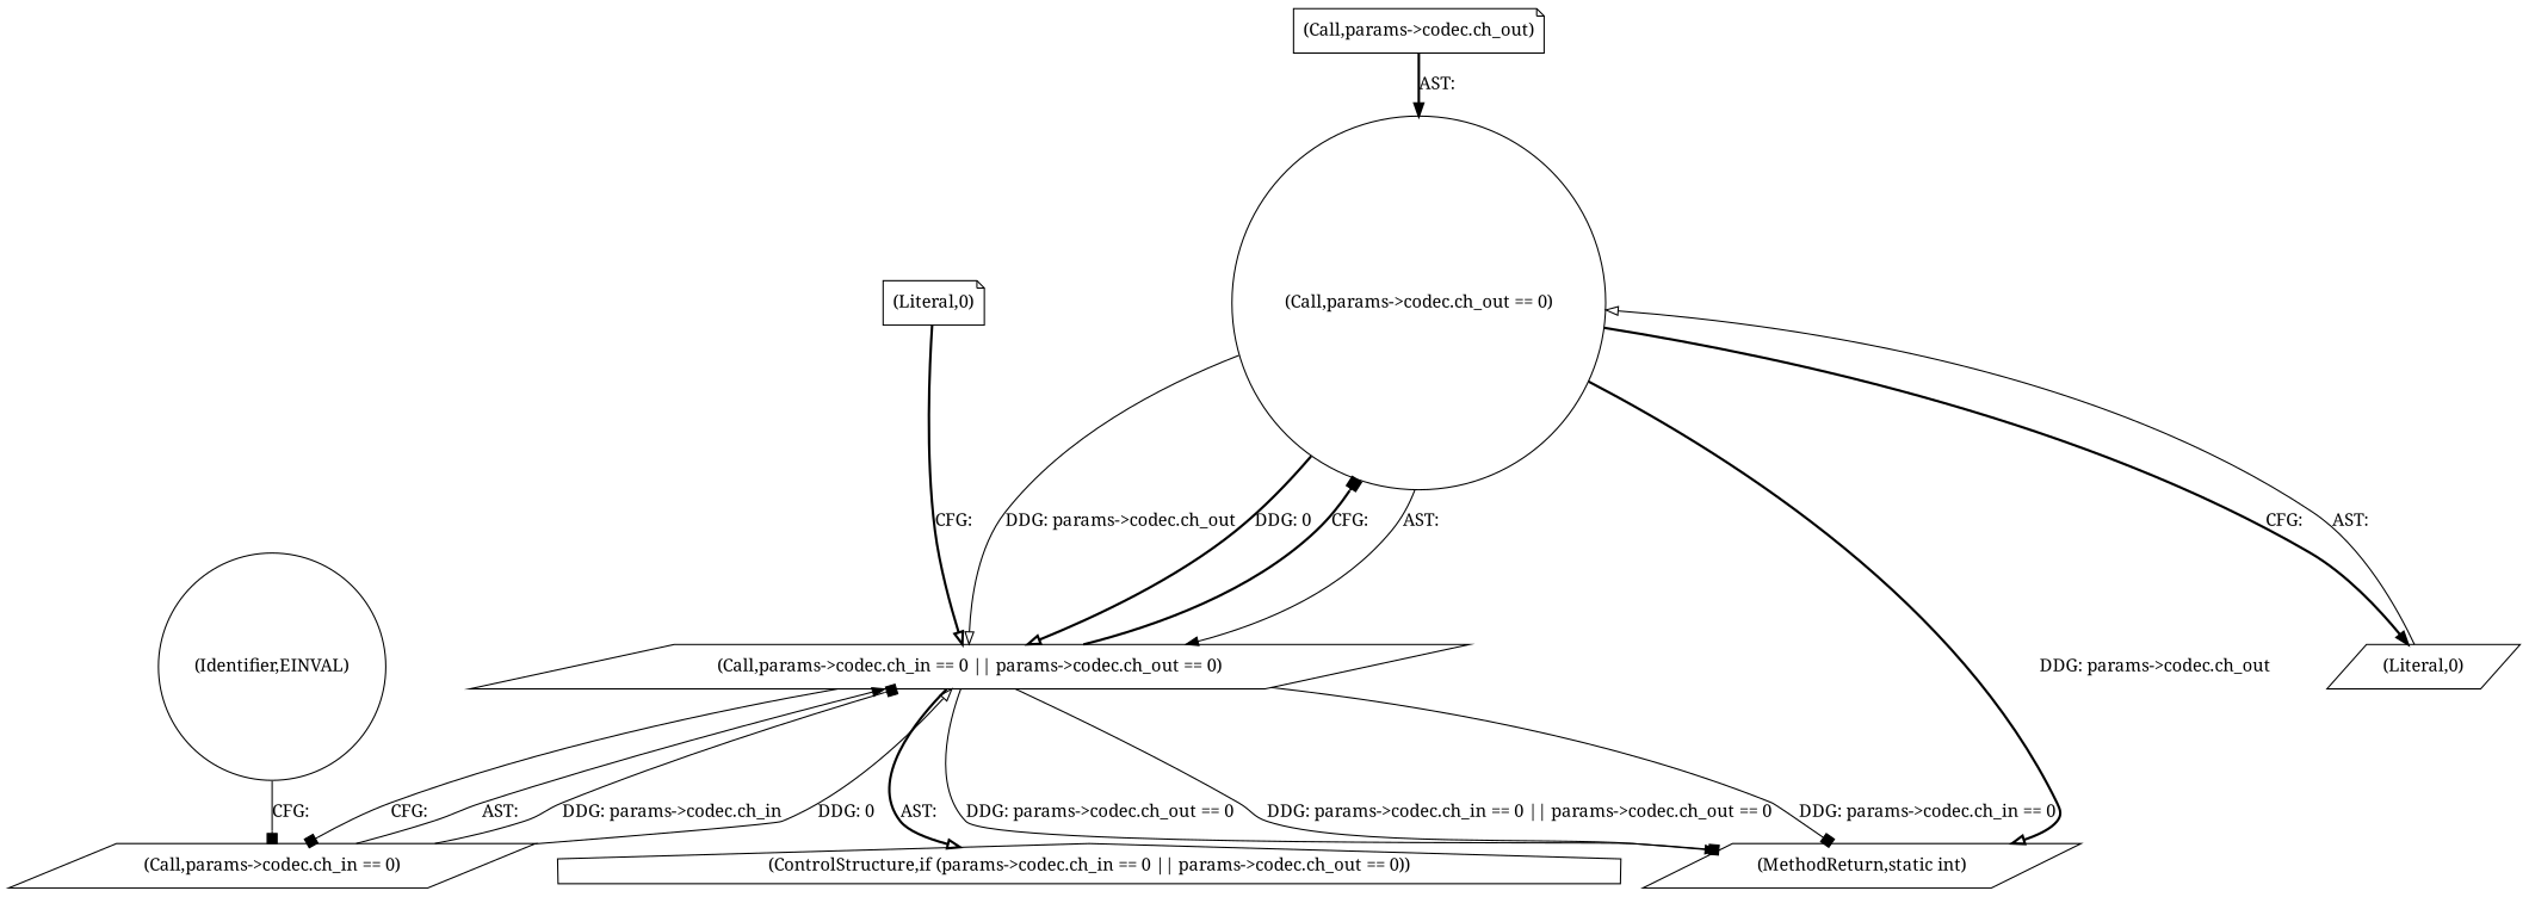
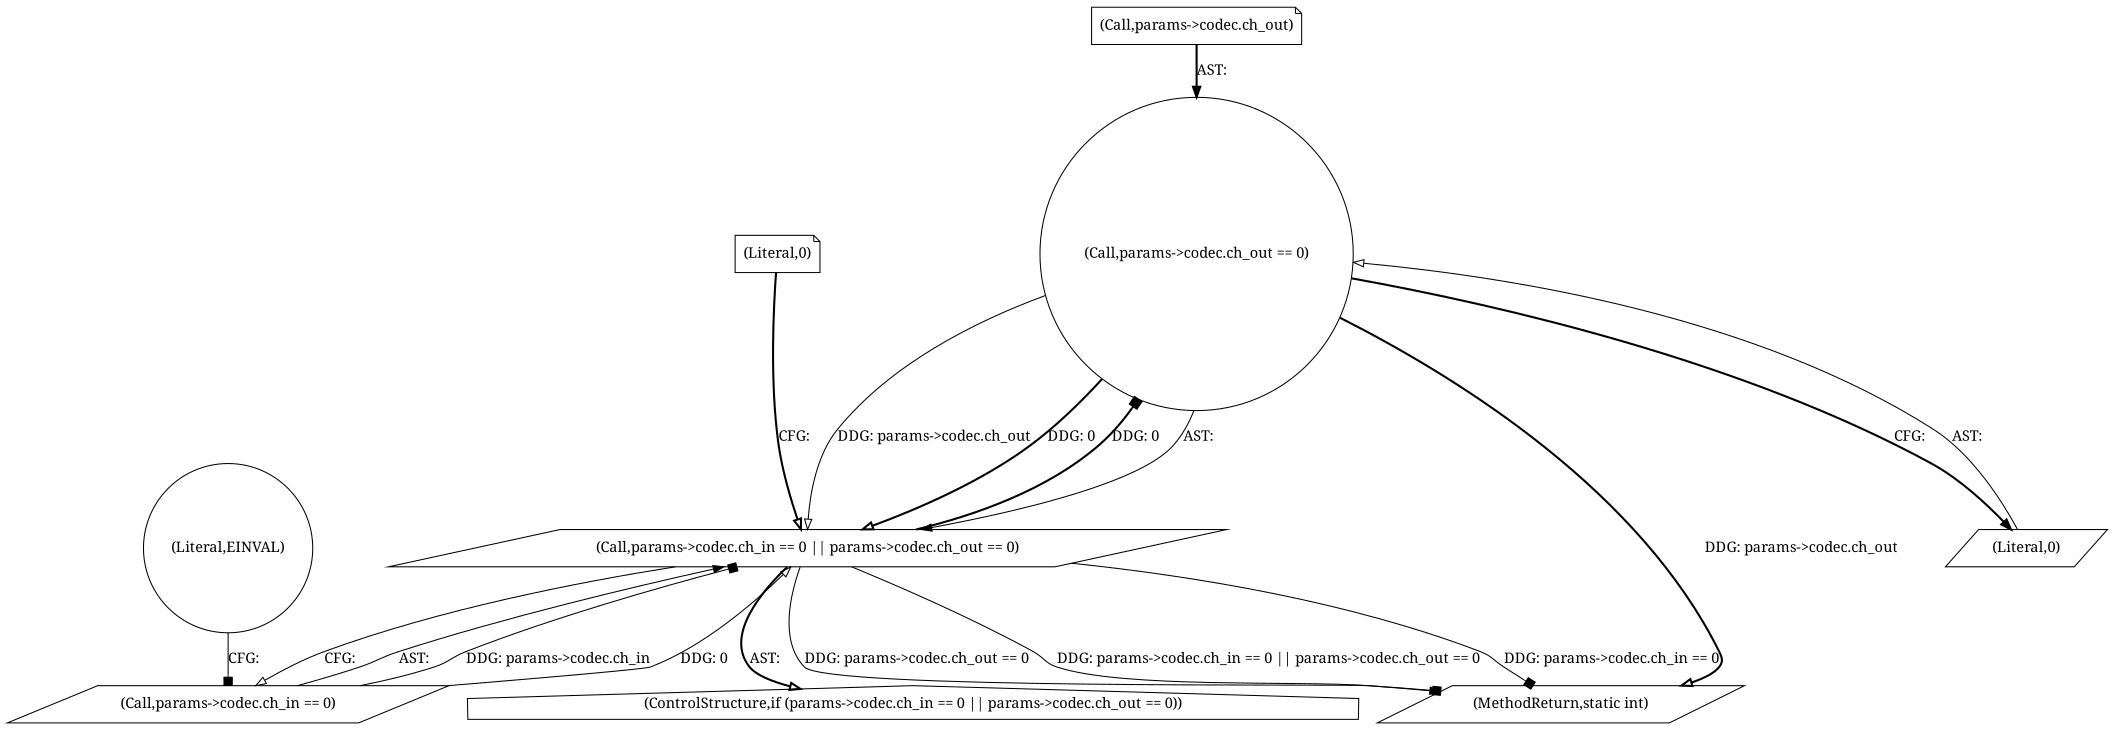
  digraph {
    fontname="Noto Serif"
    node [fontname="Noto Serif" shape=parallelogram]
    edge [arrowhead=onormal fontname="Noto Serif" style=solid]
    n1 [label="(Call,params->codec.ch_out == 0)" shape=circle]
    n2 [label="(Call,params->codec.ch_in == 0 || params->codec.ch_out == 0)"]
    n3 [label="(MethodReturn,static int)"]
    n4 [label="(Literal,0)"]
    n5 [label="(Call,params->codec.ch_in == 0)"]
    n6 [label="(ControlStructure,if (params->codec.ch_in == 0 || params->codec.ch_out == 0))" shape=house]
    n7 [label="(Literal,0)" shape=note]
    n8 [label="(Call,params->codec.ch_out)" shape=note]
-   n9 [label="(Identifier,EINVAL)" shape=circle]
+   n9 [label="(Literal,EINVAL)" shape=circle]
    n1 -> n2 [arrowhead=normal label="AST: "]
    n1 -> n2 [label="DDG: params->codec.ch_out"]
    n1 -> n2 [label="DDG: 0" style=bold]
    n1 -> n3 [label="DDG: params->codec.ch_out" style=bold]
    n1 -> n4 [arrowhead=normal label="CFG: " style=bold]
-   n2 -> n1 [arrowhead=box label="CFG: " style=bold]
+   n2 -> n1 [arrowhead=box label="DDG: 0" style=bold]
    n2 -> n3 [arrowhead=normal label="DDG: params->codec.ch_in == 0 || params->codec.ch_out == 0"]
    n2 -> n3 [arrowhead=box label="DDG: params->codec.ch_in == 0"]
    n2 -> n3 [arrowhead=box label="DDG: params->codec.ch_out == 0"]
-   n2 -> n5 [arrowhead=box label="CFG: "]
+   n2 -> n5 [label="CFG: "]
    n2 -> n6 [label="AST: " style=bold]
    n4 -> n1 [label="AST: "]
    n5 -> n2 [arrowhead=normal label="AST: "]
    n5 -> n2 [arrowhead=box label="DDG: params->codec.ch_in"]
    n5 -> n2 [label="DDG: 0"]
    n7 -> n2 [label="CFG: " style=bold]
    n8 -> n1 [arrowhead=normal label="AST: " style=bold]
    n9 -> n5 [arrowhead=box label="CFG: "]
  }
